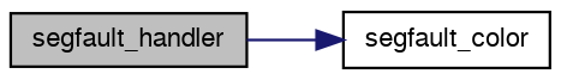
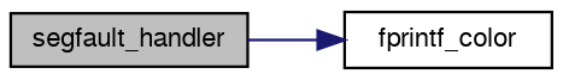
  digraph {
    rankdir=LR
    node [color=black fontname=FreeSans fontsize=10 shape=record style=filled]
    n1 [fillcolor=grey75 fontcolor=black height=0.2 label=segfault_handler width=0.4]
-   n2 [fillcolor=white height=0.2 label=segfault_color width=0.4]
+   n2 [fillcolor=white height=0.2 label=fprintf_color width=0.4]
    n1 -> n2 [color=midnightblue fontname=FreeSans fontsize=10 labelfontname=FreeSans labelfontsize=10 style=solid]
  }
